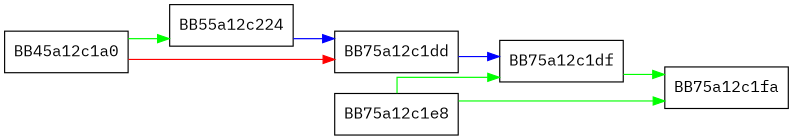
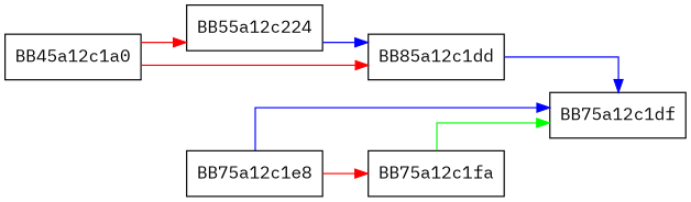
  digraph {
    fontname="IBM Plex Mono"
    rankdir=LR
    splines=ortho
    node [fontname="IBM Plex Mono" shape=box]
    edge [color=green fontname="IBM Plex Mono"]
    n1 [label=BB45a12c1a0]
    n2 [label=BB55a12c224]
-   BB75a12c1dd
+   BB75a12c1dd [label=BB85a12c1dd]
    BB75a12c1df
    BB75a12c1fa
    BB75a12c1e8
-   n1 -> n2
+   n1 -> n2 [color=red]
    n1 -> BB75a12c1dd [color=red]
    n2 -> BB75a12c1dd [color=blue]
    BB75a12c1dd -> BB75a12c1df [color=blue]
-   BB75a12c1df -> BB75a12c1fa
-   BB75a12c1e8 -> BB75a12c1df
-   BB75a12c1e8 -> BB75a12c1fa
+   BB75a12c1fa -> BB75a12c1df
+   BB75a12c1e8 -> BB75a12c1df [color=blue]
+   BB75a12c1e8 -> BB75a12c1fa [color=red]
  }
